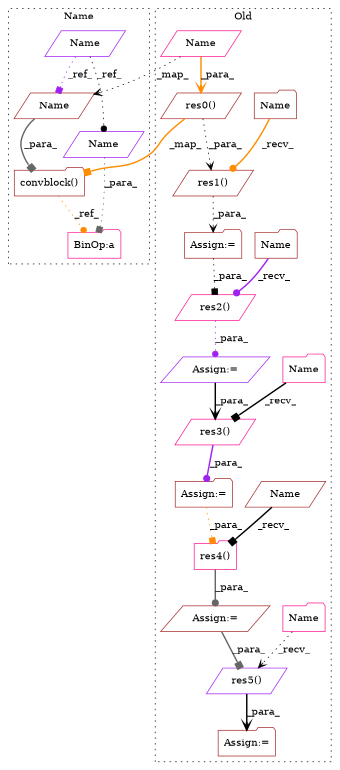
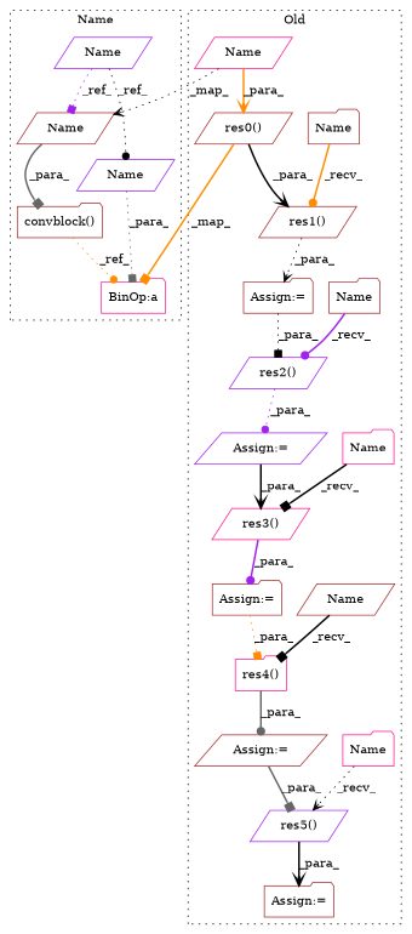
  digraph {
    node [a=87 color=brown l="10,1" shape=parallelogram]
    edge [arrowhead=box color=black style=bold]
    n1 [a=75 label="res0()" s="2507,2518"]
    n2 [a=75 color=deeppink label="res4()" s="2607,2618" shape=folder]
    n3 [a=75 color=deeppink label="res3()" s="2582,2593"]
    n4 [a=75 color=purple label="res5()" s="2632,2643"]
    n5 [a=68 l=3 label="Assign:=" s=2629 shape=folder]
    n6 [a=68 l=3 label="Assign:=" s=2529 shape=folder]
    n7 [a=68 l=3 label="Assign:=" s=2604]
    n8 [a=68 l=3 label="Assign:=" s=2579 shape=folder]
    n9 [a=75 label="res1()" s="2532,2543"]
-   n10 [a=75 color=deeppink label="res2()" s="2557,2568"]
+   n10 [a=75 color=purple label="res2()" s="2557,2568"]
    n11 [a=68 color=purple l=3 label="Assign:=" s=2554]
    n12 [color=deeppink l=4 label=Name s=2582 shape=folder]
    n13 [l=4 label=Name s=2557 shape=folder]
    n14 [l=4 label=Name s=2607]
    n15 [l=4 label=Name s=2532 shape=folder]
    n16 [color=deeppink l=4 label=Name s=2632 shape=folder]
    n17 [color=deeppink l=1 label=Name s=2517]
    n18 [a=75 l="15,1" label="convblock()" s="1661,1677" shape=folder]
    n19 [a=82 color=deeppink l=3 label="BinOp:a" s=1678 shape=folder]
    n20 [color=purple l=1 label=Name s=1631]
    n21 [l=1 label=Name s=1676]
    n22 [color=purple l=1 label=Name s=1681]
    subgraph cluster_1 {
      label=Old
      style=dotted
      n1
      n2
      n3
      n4
      n5
      n6
      n7
      n8
      n9
      n10
      n11
      n12
      n13
      n14
      n15
      n16
      n17
    }
    subgraph cluster_2 {
      label=Name
      style=dotted
      n18
      n19
      n20
      n21
      n22
    }
-   n1 -> n9 [arrowhead=vee label=_para_ style=dotted]
-   n1 -> n18 [color=darkorange label=_map_]
+   n1 -> n9 [arrowhead=vee label=_para_]
+   n1 -> n19 [color=darkorange label=_map_]
    n2 -> n7 [arrowhead=dot color=gray40 label=_para_]
    n3 -> n8 [arrowhead=dot color=purple label=_para_]
    n4 -> n5 [arrowhead=vee label=_para_]
    n6 -> n10 [label=_para_ style=dotted]
    n7 -> n4 [color=gray40 label=_para_]
    n8 -> n2 [color=darkorange label=_para_ style=dotted]
    n9 -> n6 [arrowhead=vee label=_para_ style=dotted]
    n10 -> n11 [arrowhead=dot color=purple label=_para_ style=dotted]
    n11 -> n3 [arrowhead=vee label=_para_]
    n12 -> n3 [label=_recv_]
    n13 -> n10 [arrowhead=dot color=purple label=_recv_]
    n14 -> n2 [label=_recv_]
    n15 -> n9 [arrowhead=dot color=darkorange label=_recv_]
    n16 -> n4 [arrowhead=vee label=_recv_ style=dotted]
    n17 -> n1 [arrowhead=vee color=darkorange label=_para_]
    n17 -> n21 [arrowhead=vee label=_map_ style=dotted]
    n18 -> n19 [arrowhead=dot color=darkorange label=_ref_ style=dotted]
    n20 -> n21 [color=purple label=_ref_ style=dotted]
    n20 -> n22 [arrowhead=dot label=_ref_ style=dotted]
    n21 -> n18 [color=gray40 label=_para_]
    n22 -> n19 [color=gray40 label=_para_ style=dotted]
  }
